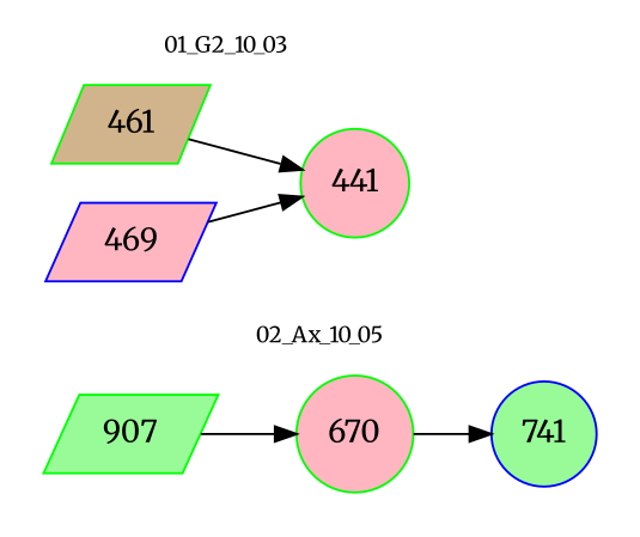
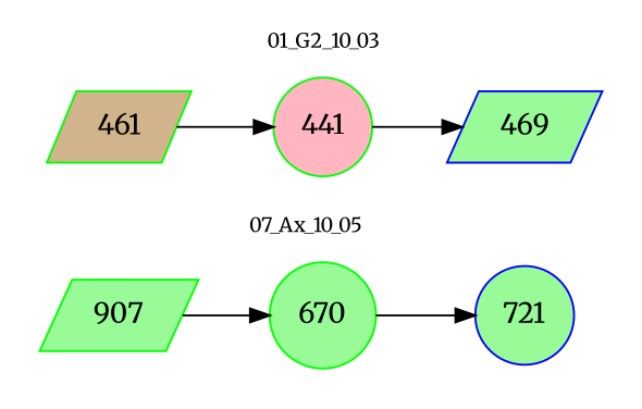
  digraph {
    fontname=Merriweather
    rankdir=LR
    node [color=green fillcolor=palegreen fontname=Merriweather shape=parallelogram style=filled]
    edge [color=black fontname=Merriweather]
    n1 [label=907]
-   n2 [fillcolor=lightpink label=670 shape=circle]
-   n3 [color=blue label=741 shape=circle]
+   n2 [label=670 shape=circle]
+   n3 [color=blue label=721 shape=circle]
    n4 [fillcolor=tan label=461]
    n5 [fillcolor=lightpink label=441 shape=circle]
-   n6 [color=blue fillcolor=lightpink label=469]
+   n6 [color=blue label=469]
    subgraph cluster_1 {
      color=white
      fontsize=10
-     label="02_Ax_10_05"
+     label="07_Ax_10_05"
      n1
      n2
      n3
    }
    subgraph cluster_2 {
      color=white
      fontsize=10
      label="01_G2_10_03"
      n4
      n5
      n6
    }
    n1 -> n2
    n2 -> n3
    n4 -> n5
-   n6 -> n5
+   n5 -> n6
  }
